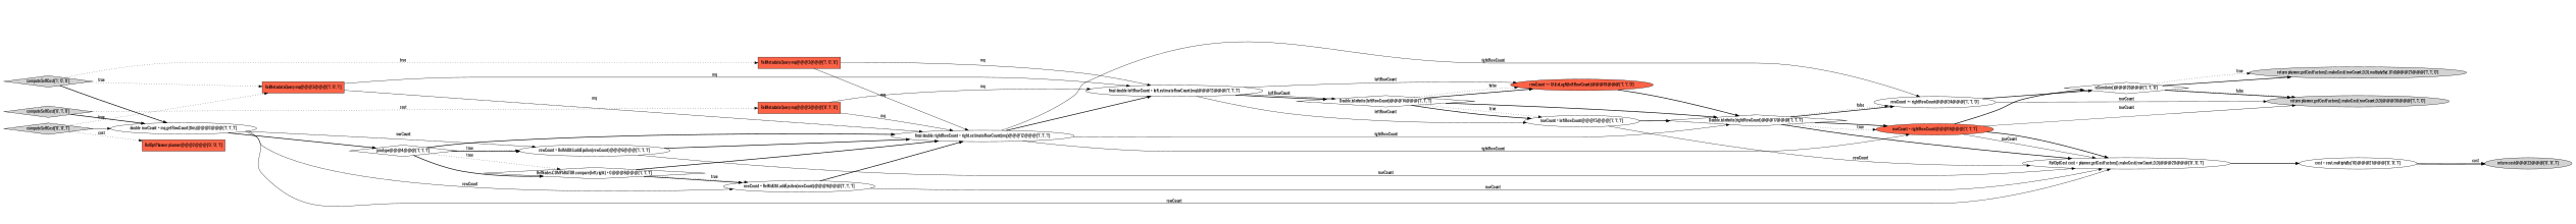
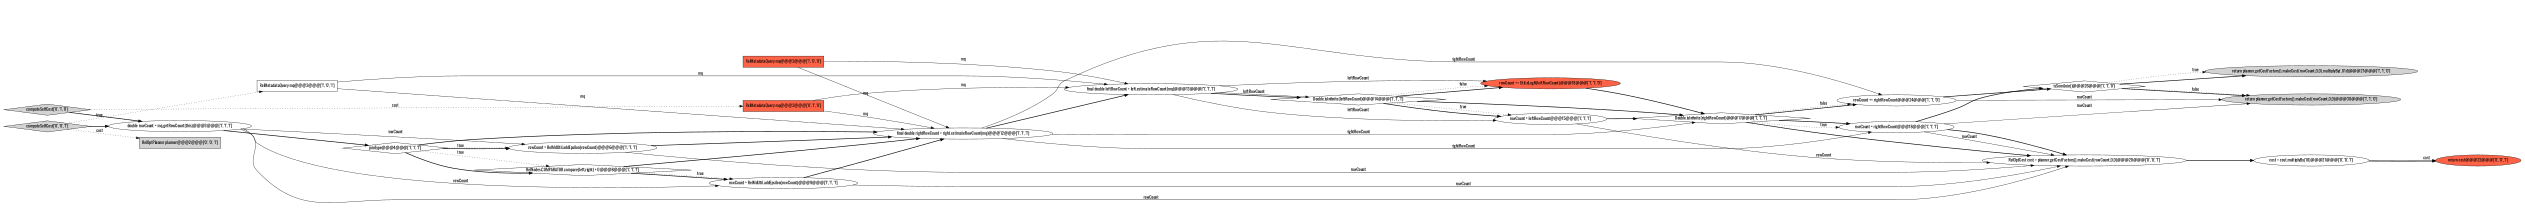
  digraph {
    fontname=Oswald
    rankdir=LR
    node [fillcolor=white fontname=Oswald shape=ellipse style=filled]
    edge [fontname=Oswald style=bold]
    n1 [label="rowCount += rightRowCount@@@24@@@['1', '1', '0']"]
    n2 [fillcolor=lightgray label="return planner.getCostFactory().makeCost(rowCount,0,0)@@@30@@@['1', '1', '0']"]
    n3 [label="isSemiJoin()@@@26@@@['1', '1', '0']" shape=diamond]
    n4 [fillcolor=lightgray label="return planner.getCostFactory().makeCost(rowCount,0,0).multiplyBy(.01d)@@@27@@@['1', '1', '0']"]
    n5 [fillcolor=tomato label="RelMetadataQuery mq@@@2@@@['0', '1', '0']" shape=box]
    n6 [label="final double rightRowCount = right.estimateRowCount(mq)@@@12@@@['1', '1', '1']"]
    n7 [label="final double leftRowCount = left.estimateRowCount(mq)@@@13@@@['1', '1', '1']"]
    n8 [label="Double.isInfinite(rightRowCount)@@@17@@@['1', '1', '1']" shape=diamond]
-   n9 [fillcolor=tomato label="rowCount = rightRowCount@@@18@@@['1', '1', '1']"]
+   n9 [label="rowCount = rightRowCount@@@18@@@['1', '1', '1']"]
    n10 [label="Double.isInfinite(leftRowCount)@@@14@@@['1', '1', '1']" shape=diamond]
    n11 [fillcolor=tomato label="rowCount += Util.nLogN(leftRowCount)@@@18@@@['1', '1', '0']"]
    n12 [label="rowCount = leftRowCount@@@15@@@['1', '1', '1']"]
    n13 [label="joinType@@@4@@@['1', '1', '1']" shape=diamond]
    n14 [label="rowCount = RelMdUtil.addEpsilon(rowCount)@@@6@@@['1', '1', '1']"]
    n15 [label="RelNodes.COMPARATOR.compare(left,right) > 0@@@8@@@['1', '1', '1']" shape=diamond]
    n16 [label="RelOptCost cost = planner.getCostFactory().makeCost(rowCount,0,0)@@@20@@@['0', '0', '1']"]
    n17 [label="rowCount = RelMdUtil.addEpsilon(rowCount)@@@9@@@['1', '1', '1']"]
    n18 [label="cost = cost.multiplyBy(10)@@@21@@@['0', '0', '1']"]
-   n19 [fillcolor=lightgray label="return cost@@@22@@@['0', '0', '1']"]
-   n20 [fillcolor=lightgray label="computeSelfCost['1', '0', '0']" shape=diamond]
-   n21 [fillcolor=tomato label="RelMetadataQuery mq@@@2@@@['1', '0', '1']" shape=box]
+   n19 [fillcolor=tomato label="return cost@@@22@@@['0', '0', '1']"]
+   n21 [label="RelMetadataQuery mq@@@2@@@['1', '0', '1']" shape=box]
    n22 [label="double rowCount = mq.getRowCount(this)@@@3@@@['1', '1', '1']"]
    n23 [fillcolor=tomato label="RelMetadataQuery mq@@@2@@@['1', '0', '0']" shape=box]
    n24 [fillcolor=lightgray label="computeSelfCost['0', '1', '0']" shape=diamond]
    n25 [fillcolor=lightgray label="computeSelfCost['0', '0', '1']" shape=diamond]
-   n26 [fillcolor=tomato label="RelOptPlanner planner@@@2@@@['0', '0', '1']" shape=box]
+   n26 [fillcolor=lightgray label="RelOptPlanner planner@@@2@@@['0', '0', '1']" shape=box]
    n1 -> n2 [label=rowCount style=solid]
    n1 -> n3
    n3 -> n2
    n3 -> n2 [label=false style=dotted]
    n3 -> n4 [label=true style=dotted]
    n3 -> n4
    n5 -> n6 [label=mq style=solid]
    n5 -> n7 [label=mq style=solid]
    n6 -> n1 [label=rightRowCount style=solid]
    n6 -> n7
    n6 -> n8 [label=rightRowCount style=solid]
    n6 -> n9 [label=rightRowCount style=solid]
    n7 -> n10 [label=leftRowCount style=solid]
    n7 -> n10
    n7 -> n11 [label=leftRowCount style=solid]
    n7 -> n12 [label=leftRowCount style=solid]
    n8 -> n1
    n8 -> n1 [label=false style=dotted]
    n8 -> n9 [label=true style=dotted]
    n8 -> n9
    n8 -> n16
    n9 -> n2 [label=rowCount style=solid]
    n9 -> n3
    n9 -> n16 [label=rowCount style=solid]
    n9 -> n16
    n10 -> n8
    n10 -> n11 [label=false style=dotted]
    n10 -> n11
    n10 -> n12 [label=true style=dotted]
    n10 -> n12
    n11 -> n8
    n12 -> n8
    n12 -> n16 [label=rowCount style=solid]
    n13 -> n6
    n13 -> n14
    n13 -> n14 [label=true style=dotted]
    n13 -> n15
    n13 -> n15 [label=true style=dotted]
    n14 -> n6
    n14 -> n16 [label=rowCount style=solid]
    n15 -> n6
    n15 -> n17 [label=true style=dotted]
    n15 -> n17
    n16 -> n18
    n17 -> n6
    n17 -> n16 [label=rowCount style=solid]
    n18 -> n19 [label=cost style=solid]
    n18 -> n19
-   n20 -> n21 [label=true style=dotted]
-   n20 -> n22
-   n20 -> n23 [label=true style=dotted]
    n21 -> n6 [label=mq style=solid]
    n21 -> n7 [label=mq style=solid]
    n22 -> n13
    n22 -> n14 [label=rowCount style=solid]
    n22 -> n16 [label=rowCount style=solid]
    n22 -> n17 [label=rowCount style=solid]
    n23 -> n6 [label=mq style=solid]
    n23 -> n7 [label=mq style=solid]
    n24 -> n5 [label=cost style=dotted]
    n24 -> n22
    n25 -> n21 [label=true style=dotted]
-   n25 -> n22 [style=solid]
+   n25 -> n22
    n25 -> n26 [label=cost style=dotted]
  }
